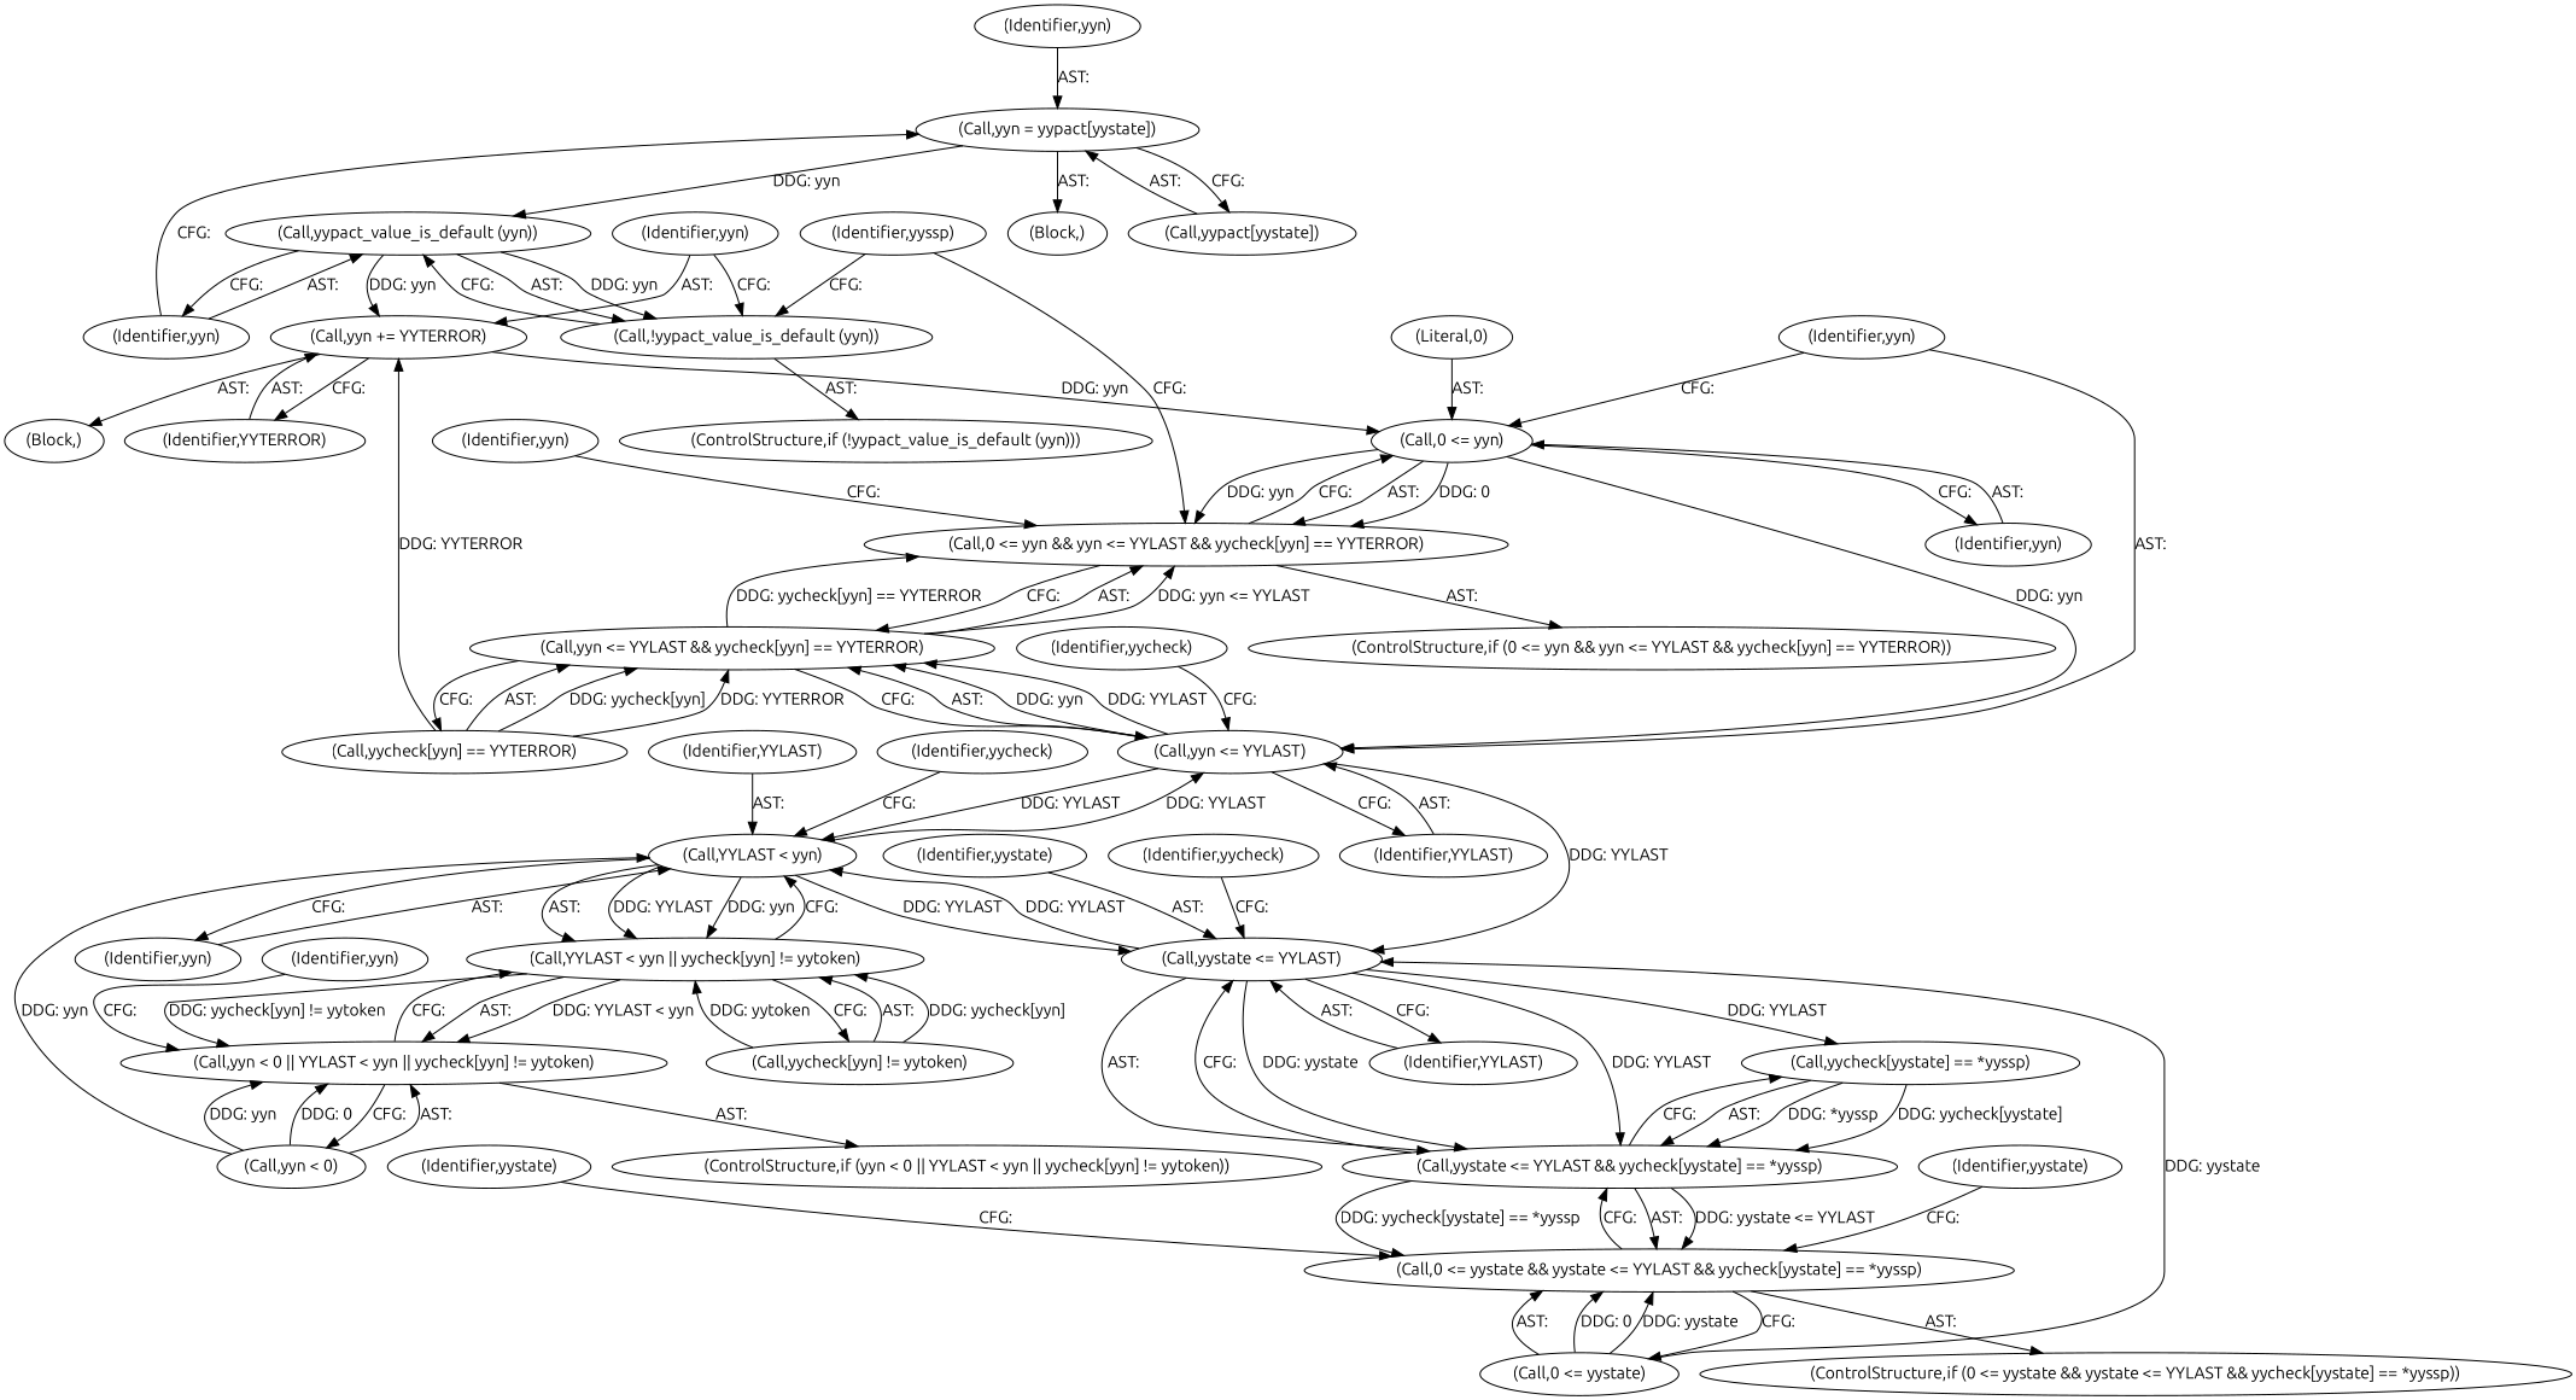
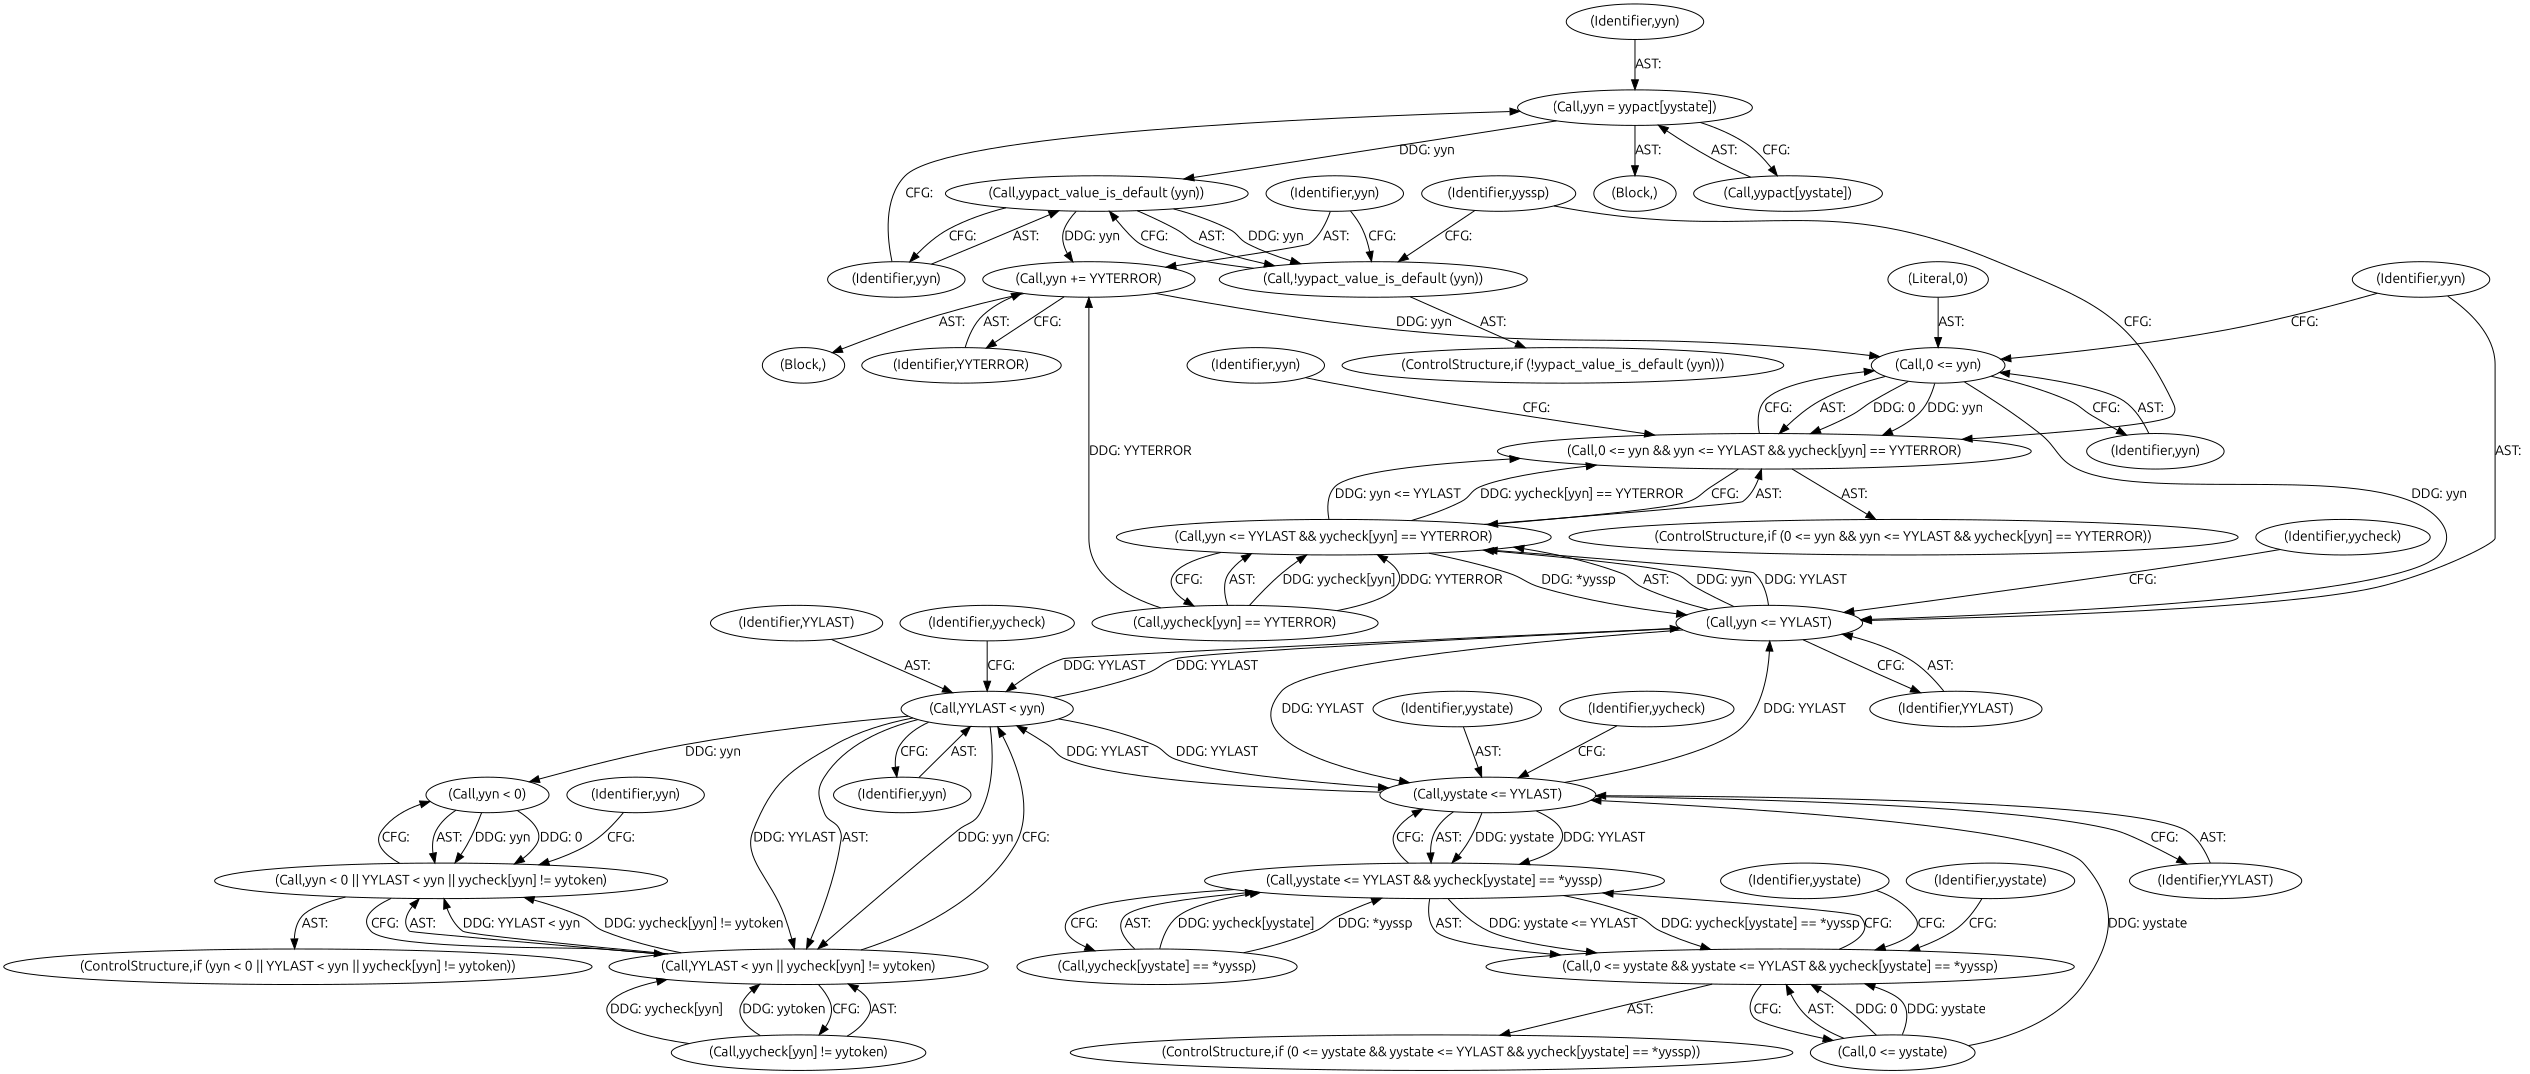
  digraph {
    fontname=Ubuntu
    node [fontname=Ubuntu]
    edge [fontname=Ubuntu]
    n1 [label="(Call,yyn = yypact[yystate])"]
    n2 [label="(Call,yypact_value_is_default (yyn))"]
    n3 [label="(Block,)"]
    n4 [label="(Call,yypact[yystate])"]
    n5 [label="(Call,!yypact_value_is_default (yyn))"]
    n6 [label="(Call,yyn += YYTERROR)"]
    n7 [label="(Identifier,yyn)"]
    n8 [label="(ControlStructure,if (!yypact_value_is_default (yyn)))"]
    n9 [label="(Call,0 <= yyn)"]
    n10 [label="(Identifier,YYTERROR)"]
    n11 [label="(Block,)"]
    n12 [label="(Call,0 <= yyn && yyn <= YYLAST && yycheck[yyn] == YYTERROR)"]
    n13 [label="(Call,yyn <= YYLAST)"]
    n14 [label="(Identifier,yyn)"]
    n15 [label="(Call,yyn <= YYLAST && yycheck[yyn] == YYTERROR)"]
    n16 [label="(ControlStructure,if (0 <= yyn && yyn <= YYLAST && yycheck[yyn] == YYTERROR))"]
    n17 [label="(Call,YYLAST < yyn)"]
    n18 [label="(Call,yystate <= YYLAST)"]
    n19 [label="(Identifier,YYLAST)"]
    n20 [label="(Call,yycheck[yyn] == YYTERROR)"]
    n21 [label="(Call,YYLAST < yyn || yycheck[yyn] != yytoken)"]
    n22 [label="(Identifier,yyn)"]
    n23 [label="(Call,yystate <= YYLAST && yycheck[yystate] == *yyssp)"]
    n24 [label="(Identifier,YYLAST)"]
    n25 [label="(Call,yyn < 0 || YYLAST < yyn || yycheck[yyn] != yytoken)"]
    n26 [label="(Call,yycheck[yyn] != yytoken)"]
    n27 [label="(ControlStructure,if (yyn < 0 || YYLAST < yyn || yycheck[yyn] != yytoken))"]
    n28 [label="(Call,yyn < 0)"]
    n29 [label="(Call,0 <= yystate && yystate <= YYLAST && yycheck[yystate] == *yyssp)"]
    n30 [label="(Call,yycheck[yystate] == *yyssp)"]
    n31 [label="(Call,0 <= yystate)"]
    n32 [label="(ControlStructure,if (0 <= yystate && yystate <= YYLAST && yycheck[yystate] == *yyssp))"]
    n33 [label="(Identifier,yyn)"]
    n34 [label="(Identifier,yyn)"]
    n35 [label="(Literal,0)"]
    n36 [label="(Identifier,yystate)"]
    n37 [label="(Identifier,yyn)"]
    n38 [label="(Identifier,yystate)"]
    n39 [label="(Identifier,yycheck)"]
    n40 [label="(Identifier,YYLAST)"]
    n41 [label="(Identifier,yystate)"]
    n42 [label="(Identifier,yyssp)"]
    n43 [label="(Identifier,yyn)"]
    n44 [label="(Identifier,yyn)"]
    n45 [label="(Identifier,yycheck)"]
    n46 [label="(Identifier,yycheck)"]
    n1 -> n2 [label="DDG: yyn"]
    n1 -> n3 [label="AST: "]
    n1 -> n4 [label="CFG: "]
    n2 -> n5 [label="AST: "]
    n2 -> n5 [label="DDG: yyn"]
    n2 -> n6 [label="DDG: yyn"]
    n2 -> n7 [label="CFG: "]
    n4 -> n1 [label="AST: "]
    n5 -> n2 [label="CFG: "]
    n5 -> n8 [label="AST: "]
    n6 -> n9 [label="DDG: yyn"]
    n6 -> n10 [label="CFG: "]
    n6 -> n11 [label="AST: "]
    n7 -> n1 [label="CFG: "]
    n7 -> n2 [label="AST: "]
    n9 -> n12 [label="AST: "]
    n9 -> n12 [label="DDG: 0"]
    n9 -> n12 [label="DDG: yyn"]
    n9 -> n13 [label="DDG: yyn"]
    n9 -> n14 [label="CFG: "]
    n10 -> n6 [label="AST: "]
    n12 -> n9 [label="CFG: "]
    n12 -> n15 [label="CFG: "]
    n12 -> n16 [label="AST: "]
    n13 -> n15 [label="AST: "]
    n13 -> n15 [label="DDG: yyn"]
    n13 -> n15 [label="DDG: YYLAST"]
    n13 -> n17 [label="DDG: YYLAST"]
    n13 -> n18 [label="DDG: YYLAST"]
    n13 -> n19 [label="CFG: "]
    n14 -> n9 [label="AST: "]
    n15 -> n12 [label="AST: "]
    n15 -> n12 [label="DDG: yyn <= YYLAST"]
    n15 -> n12 [label="DDG: yycheck[yyn] == YYTERROR"]
-   n15 -> n13 [label="CFG: "]
+   n15 -> n13 [label="DDG: *yyssp"]
    n15 -> n20 [label="CFG: "]
    n17 -> n13 [label="DDG: YYLAST"]
    n17 -> n18 [label="DDG: YYLAST"]
    n17 -> n21 [label="AST: "]
    n17 -> n21 [label="DDG: YYLAST"]
    n17 -> n21 [label="DDG: yyn"]
    n17 -> n22 [label="CFG: "]
-   n18 -> n30 [label="DDG: YYLAST"]
+   n18 -> n13 [label="DDG: YYLAST"]
    n18 -> n17 [label="DDG: YYLAST"]
    n18 -> n23 [label="AST: "]
    n18 -> n23 [label="DDG: yystate"]
    n18 -> n23 [label="DDG: YYLAST"]
    n18 -> n24 [label="CFG: "]
    n19 -> n13 [label="AST: "]
    n20 -> n6 [label="DDG: YYTERROR"]
    n20 -> n15 [label="AST: "]
    n20 -> n15 [label="DDG: yycheck[yyn]"]
    n20 -> n15 [label="DDG: YYTERROR"]
    n21 -> n17 [label="CFG: "]
    n21 -> n25 [label="AST: "]
    n21 -> n25 [label="DDG: YYLAST < yyn"]
    n21 -> n25 [label="DDG: yycheck[yyn] != yytoken"]
    n21 -> n26 [label="CFG: "]
    n22 -> n17 [label="AST: "]
    n23 -> n18 [label="CFG: "]
    n23 -> n29 [label="AST: "]
    n23 -> n29 [label="DDG: yystate <= YYLAST"]
    n23 -> n29 [label="DDG: yycheck[yystate] == *yyssp"]
    n23 -> n30 [label="CFG: "]
    n24 -> n18 [label="AST: "]
    n25 -> n21 [label="CFG: "]
    n25 -> n27 [label="AST: "]
    n25 -> n28 [label="CFG: "]
    n26 -> n21 [label="AST: "]
    n26 -> n21 [label="DDG: yycheck[yyn]"]
    n26 -> n21 [label="DDG: yytoken"]
-   n28 -> n17 [label="DDG: yyn"]
+   n17 -> n28 [label="DDG: yyn"]
    n28 -> n25 [label="AST: "]
    n28 -> n25 [label="DDG: yyn"]
    n28 -> n25 [label="DDG: 0"]
    n29 -> n23 [label="CFG: "]
    n29 -> n31 [label="CFG: "]
    n29 -> n32 [label="AST: "]
    n30 -> n23 [label="AST: "]
    n30 -> n23 [label="DDG: yycheck[yystate]"]
    n30 -> n23 [label="DDG: *yyssp"]
    n31 -> n18 [label="DDG: yystate"]
    n31 -> n29 [label="AST: "]
    n31 -> n29 [label="DDG: 0"]
    n31 -> n29 [label="DDG: yystate"]
    n33 -> n25 [label="CFG: "]
    n34 -> n1 [label="AST: "]
    n35 -> n9 [label="AST: "]
    n36 -> n29 [label="CFG: "]
    n37 -> n12 [label="CFG: "]
    n38 -> n18 [label="AST: "]
    n39 -> n18 [label="CFG: "]
    n40 -> n17 [label="AST: "]
    n41 -> n29 [label="CFG: "]
    n42 -> n5 [label="CFG: "]
    n42 -> n12 [label="CFG: "]
    n43 -> n5 [label="CFG: "]
    n43 -> n6 [label="AST: "]
    n44 -> n9 [label="CFG: "]
    n44 -> n13 [label="AST: "]
    n45 -> n13 [label="CFG: "]
    n46 -> n17 [label="CFG: "]
  }
